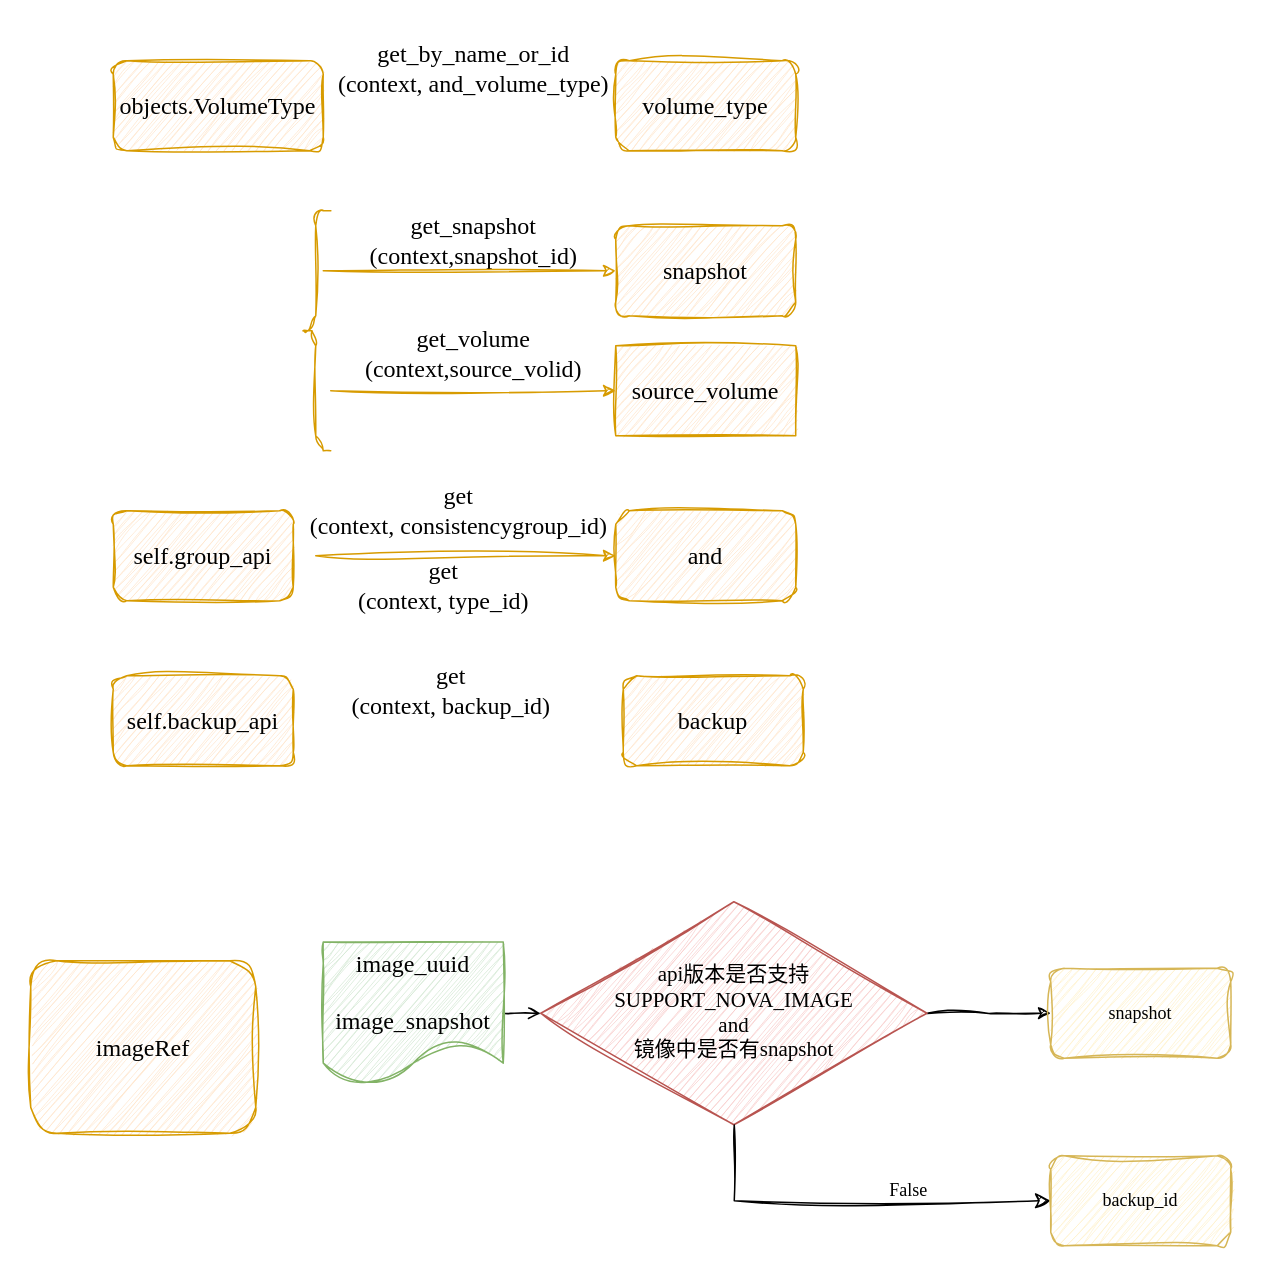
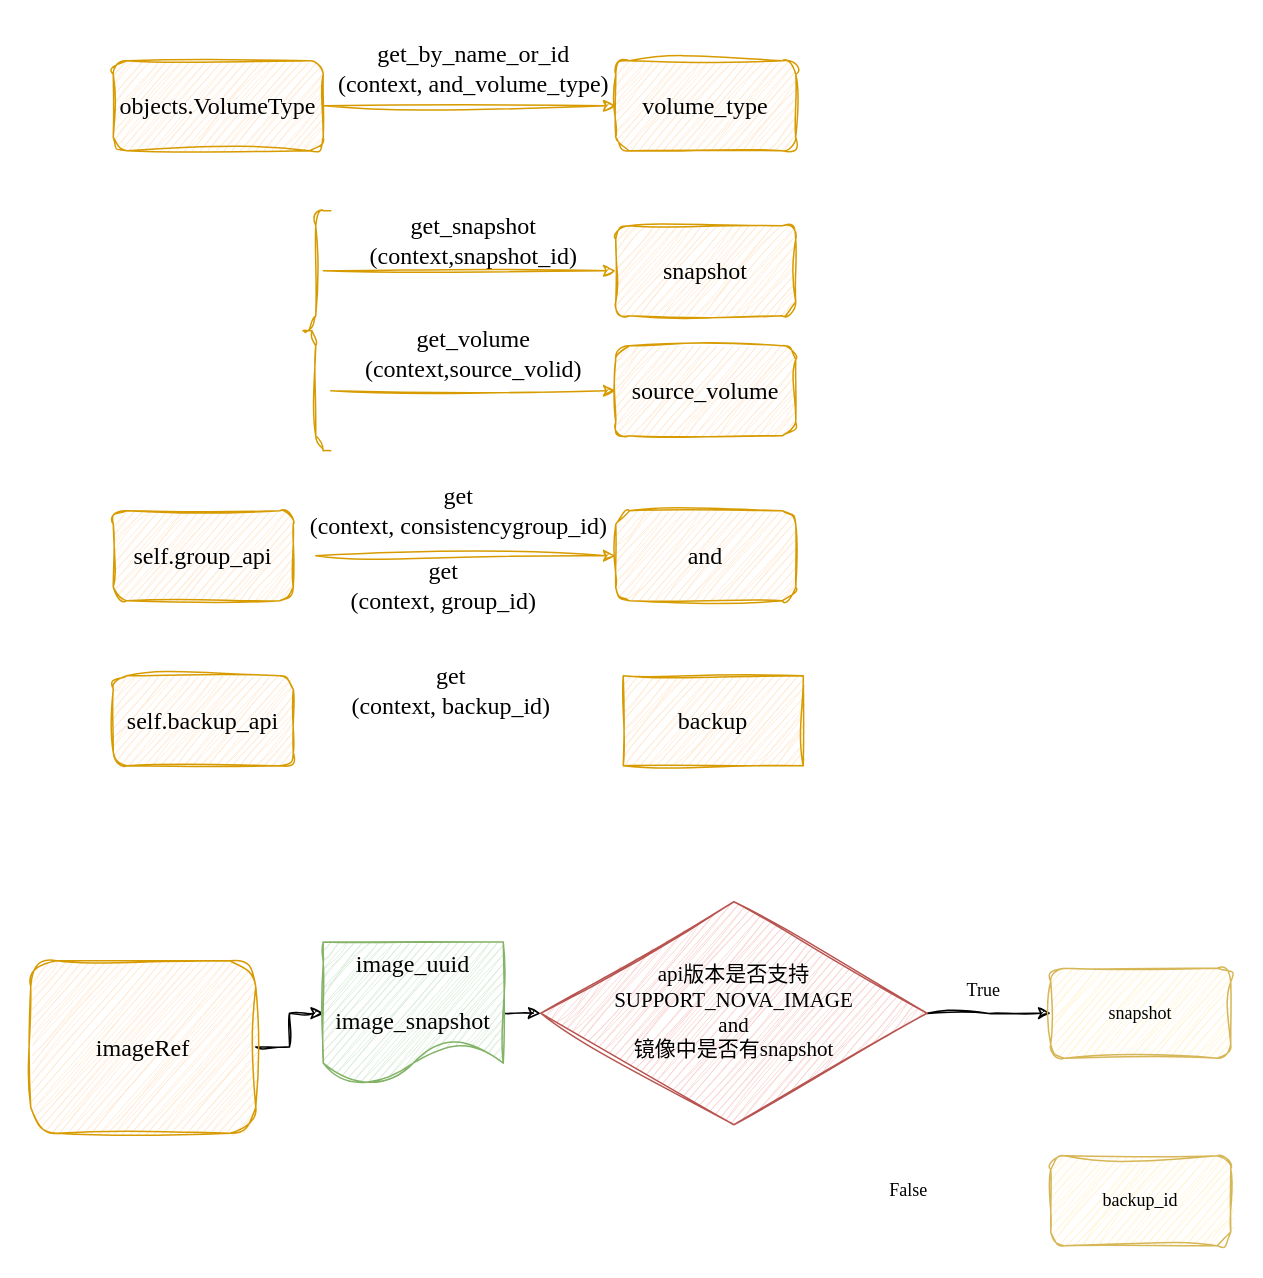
  <mxCell id="0" />
  <mxCell id="1" parent="0" />
  <mxCell id="2" value="&lt;font&gt;volume_type&lt;/font&gt;" style="rounded=1;whiteSpace=wrap;html=1;sketch=1;hachureGap=4;jiggle=2;curveFitting=1;fontFamily=Times New Roman;fillColor=#ffe6cc;strokeColor=#d79b00;fontSize=16;" parent="1" vertex="1"><mxGeometry x="410" y="40" width="120" height="60" as="geometry" /></mxCell>
+ <mxCell id="3" value="" style="edgeStyle=none;orthogonalLoop=1;jettySize=auto;html=1;rounded=0;sketch=1;hachureGap=4;jiggle=2;curveFitting=1;fontFamily=Times New Roman;exitX=1;exitY=0.5;exitDx=0;exitDy=0;entryX=0;entryY=0.5;entryDx=0;entryDy=0;fillColor=#ffe6cc;strokeColor=#d79b00;fontSize=16;" edge="1" parent="1" source="10" target="2"><mxGeometry width="100" relative="1" as="geometry"><mxPoint x="220" y="70" as="sourcePoint" /><mxPoint x="370" y="70" as="targetPoint" /><Array as="points" /></mxGeometry></mxCell>
  <mxCell id="4" value="&lt;div&gt;get_by_name_or_id&lt;div&gt;(context, and_volume_type)&lt;/div&gt;&lt;/div&gt;" style="text;html=1;align=center;verticalAlign=middle;resizable=0;points=[];autosize=1;fontFamily=Times New Roman;fillColor=none;strokeColor=none;fontSize=16;" vertex="1" parent="1"><mxGeometry x="215" y="20" width="200" height="50" as="geometry" /></mxCell>
  <mxCell id="5" value="&lt;font&gt;snapshot&lt;/font&gt;" style="rounded=1;whiteSpace=wrap;html=1;sketch=1;hachureGap=4;jiggle=2;curveFitting=1;fontFamily=Times New Roman;fillColor=#ffe6cc;strokeColor=#d79b00;fontSize=16;" vertex="1" parent="1"><mxGeometry x="410" y="150" width="120" height="60" as="geometry" /></mxCell>
  <mxCell id="6" value="get_snapshot&lt;div&gt;(context,snapshot_id)&lt;/div&gt;" style="text;html=1;align=center;verticalAlign=middle;resizable=0;points=[];autosize=1;fontFamily=Times New Roman;fillColor=none;strokeColor=none;fontSize=16;" vertex="1" parent="1"><mxGeometry x="235" y="135" width="160" height="50" as="geometry" /></mxCell>
- <mxCell id="7" value="&lt;font&gt;source_volume&lt;/font&gt;" style="whiteSpace=wrap;html=1;sketch=1;hachureGap=4;jiggle=2;curveFitting=1;fontFamily=Times New Roman;fillColor=#ffe6cc;strokeColor=#d79b00;fontSize=16;rounded=0;" vertex="1" parent="1"><mxGeometry x="410" y="230" width="120" height="60" as="geometry" /></mxCell>
+ <mxCell id="7" value="&lt;font&gt;source_volume&lt;/font&gt;" style="rounded=1;whiteSpace=wrap;html=1;sketch=1;hachureGap=4;jiggle=2;curveFitting=1;fontFamily=Times New Roman;fillColor=#ffe6cc;strokeColor=#d79b00;fontSize=16;" vertex="1" parent="1"><mxGeometry x="410" y="230" width="120" height="60" as="geometry" /></mxCell>
  <mxCell id="8" value="get_volume&lt;div&gt;(context,source_volid)&lt;/div&gt;" style="text;html=1;align=center;verticalAlign=middle;resizable=0;points=[];autosize=1;fontFamily=Times New Roman;fillColor=none;strokeColor=none;fontSize=16;" vertex="1" parent="1"><mxGeometry x="230" y="210" width="170" height="50" as="geometry" /></mxCell>
  <mxCell id="9" value="get&lt;div&gt;(context, consistencygroup_id)&lt;/div&gt;" style="text;html=1;align=center;verticalAlign=middle;resizable=0;points=[];autosize=1;fontFamily=Times New Roman;fillColor=none;strokeColor=none;fontSize=16;" vertex="1" parent="1"><mxGeometry x="195" y="315" width="220" height="50" as="geometry" /></mxCell>
  <mxCell id="10" value="&lt;span style=&quot;text-wrap-mode: nowrap;&quot;&gt;objects.VolumeType&lt;/span&gt;" style="rounded=1;whiteSpace=wrap;html=1;sketch=1;hachureGap=4;jiggle=2;curveFitting=1;fontFamily=Times New Roman;fillColor=#ffe6cc;strokeColor=#d79b00;fontSize=16;" vertex="1" parent="1"><mxGeometry x="75" y="40" width="140" height="60" as="geometry" /></mxCell>
  <mxCell id="11" style="edgeStyle=orthogonalEdgeStyle;rounded=0;sketch=1;hachureGap=4;jiggle=2;curveFitting=1;orthogonalLoop=1;jettySize=auto;html=1;exitX=0.75;exitY=0.25;exitDx=0;exitDy=0;exitPerimeter=0;fontFamily=Times New Roman;fillColor=#ffe6cc;strokeColor=#d79b00;fontSize=16;" edge="1" parent="1" source="13" target="5"><mxGeometry relative="1" as="geometry" /></mxCell>
  <mxCell id="12" style="edgeStyle=orthogonalEdgeStyle;rounded=0;sketch=1;hachureGap=4;jiggle=2;curveFitting=1;orthogonalLoop=1;jettySize=auto;html=1;exitX=1;exitY=0.75;exitDx=0;exitDy=0;fontFamily=Times New Roman;fillColor=#ffe6cc;strokeColor=#d79b00;fontSize=16;" edge="1" parent="1" source="13" target="7"><mxGeometry relative="1" as="geometry" /></mxCell>
  <mxCell id="13" value="" style="shape=curlyBracket;whiteSpace=wrap;html=1;rounded=1;labelPosition=left;verticalLabelPosition=middle;align=right;verticalAlign=middle;sketch=1;hachureGap=4;jiggle=2;curveFitting=1;fontFamily=Times New Roman;fillColor=#ffe6cc;strokeColor=#d79b00;fontSize=16;" vertex="1" parent="1"><mxGeometry x="200" y="140" width="20" height="160" as="geometry" /></mxCell>
  <mxCell id="14" value="&lt;font&gt;and&lt;/font&gt;" style="rounded=1;whiteSpace=wrap;html=1;sketch=1;hachureGap=4;jiggle=2;curveFitting=1;fontFamily=Times New Roman;fillColor=#ffe6cc;strokeColor=#d79b00;fontSize=16;" vertex="1" parent="1"><mxGeometry x="410" y="340" width="120" height="60" as="geometry" /></mxCell>
  <mxCell id="15" value="" style="edgeStyle=none;orthogonalLoop=1;jettySize=auto;html=1;rounded=0;sketch=1;hachureGap=4;jiggle=2;curveFitting=1;fontFamily=Times New Roman;exitX=1;exitY=0.5;exitDx=0;exitDy=0;entryX=0;entryY=0.5;entryDx=0;entryDy=0;fillColor=#ffe6cc;strokeColor=#d79b00;fontSize=16;" edge="1" parent="1" target="14"><mxGeometry width="100" relative="1" as="geometry"><mxPoint x="210" y="370" as="sourcePoint" /><mxPoint x="360" y="370" as="targetPoint" /><Array as="points" /></mxGeometry></mxCell>
  <mxCell id="16" value="&lt;span style=&quot;text-wrap-mode: nowrap;&quot;&gt;self.group_api&lt;/span&gt;" style="rounded=1;whiteSpace=wrap;html=1;sketch=1;hachureGap=4;jiggle=2;curveFitting=1;fontFamily=Times New Roman;fillColor=#ffe6cc;strokeColor=#d79b00;fontSize=16;" vertex="1" parent="1"><mxGeometry x="75" y="340" width="120" height="60" as="geometry" /></mxCell>
- <mxCell id="17" value="&lt;div&gt;get&lt;/div&gt;&lt;div&gt;(context, type_id)&lt;/div&gt;" style="text;html=1;align=center;verticalAlign=middle;resizable=0;points=[];autosize=1;fontFamily=Times New Roman;fillColor=none;strokeColor=none;fontSize=16;" vertex="1" parent="1"><mxGeometry x="220" y="365" width="150" height="50" as="geometry" /></mxCell>
+ <mxCell id="17" value="&lt;div&gt;get&lt;/div&gt;&lt;div&gt;(context, group_id)&lt;/div&gt;" style="text;html=1;align=center;verticalAlign=middle;resizable=0;points=[];autosize=1;fontFamily=Times New Roman;fillColor=none;strokeColor=none;fontSize=16;" vertex="1" parent="1"><mxGeometry x="220" y="365" width="150" height="50" as="geometry" /></mxCell>
  <mxCell id="18" value="&lt;span style=&quot;text-wrap-mode: nowrap;&quot;&gt;self.backup_api&lt;/span&gt;" style="rounded=1;whiteSpace=wrap;html=1;sketch=1;hachureGap=4;jiggle=2;curveFitting=1;fontFamily=Times New Roman;fillColor=#ffe6cc;strokeColor=#d79b00;fontSize=16;" vertex="1" parent="1"><mxGeometry x="75" y="450" width="120" height="60" as="geometry" /></mxCell>
- <mxCell id="19" value="&lt;font&gt;backup&lt;/font&gt;" style="rounded=1;whiteSpace=wrap;html=1;sketch=1;hachureGap=4;jiggle=2;curveFitting=1;fontFamily=Times New Roman;fillColor=#ffe6cc;strokeColor=#d79b00;fontSize=16;" vertex="1" parent="1"><mxGeometry x="415" y="450" width="120" height="60" as="geometry" /></mxCell>
+ <mxCell id="19" value="&lt;font&gt;backup&lt;/font&gt;" style="whiteSpace=wrap;html=1;sketch=1;hachureGap=4;jiggle=2;curveFitting=1;fontFamily=Times New Roman;fillColor=#ffe6cc;strokeColor=#d79b00;fontSize=16;rounded=0;" vertex="1" parent="1"><mxGeometry x="415" y="450" width="120" height="60" as="geometry" /></mxCell>
  <mxCell id="20" value="&lt;div&gt;&lt;div&gt;get&lt;/div&gt;&lt;div&gt;(context, backup_id)&lt;/div&gt;&lt;/div&gt;" style="text;html=1;align=center;verticalAlign=middle;resizable=0;points=[];autosize=1;fontFamily=Times New Roman;fillColor=none;strokeColor=none;fontSize=16;" vertex="1" parent="1"><mxGeometry x="220" y="435" width="160" height="50" as="geometry" /></mxCell>
+ <mxCell id="21" value="" style="edgeStyle=orthogonalEdgeStyle;rounded=0;sketch=1;hachureGap=4;jiggle=2;curveFitting=1;orthogonalLoop=1;jettySize=auto;html=1;fontFamily=Architects Daughter;fontSource=https%3A%2F%2Ffonts.googleapis.com%2Fcss%3Ffamily%3DArchitects%2BDaughter;" edge="1" parent="1" source="22" target="27"><mxGeometry relative="1" as="geometry" /></mxCell>
  <mxCell id="22" value="&lt;span style=&quot;text-wrap-mode: nowrap;&quot;&gt;imageRef&lt;/span&gt;" style="rounded=1;whiteSpace=wrap;html=1;sketch=1;hachureGap=4;jiggle=2;curveFitting=1;fontFamily=Times New Roman;fillColor=#ffe6cc;strokeColor=#d79b00;fontSize=16;" vertex="1" parent="1"><mxGeometry x="20" y="640" width="150" height="115" as="geometry" /></mxCell>
  <mxCell id="23" value="" style="edgeStyle=orthogonalEdgeStyle;rounded=0;sketch=1;hachureGap=4;jiggle=2;curveFitting=1;orthogonalLoop=1;jettySize=auto;html=1;fontFamily=Architects Daughter;fontSource=https%3A%2F%2Ffonts.googleapis.com%2Fcss%3Ffamily%3DArchitects%2BDaughter;" edge="1" parent="1" source="24" target="25"><mxGeometry relative="1" as="geometry" /></mxCell>
  <mxCell id="24" value="&lt;div&gt;&lt;font style=&quot;font-size: 14px;&quot;&gt;api版本是否支持&lt;span style=&quot;background-color: transparent; color: light-dark(rgb(0, 0, 0), rgb(255, 255, 255));&quot;&gt;SUPPORT_NOVA_IMAGE&lt;/span&gt;&lt;/font&gt;&lt;/div&gt;&lt;div&gt;&lt;font style=&quot;font-size: 14px;&quot;&gt;and&lt;/font&gt;&lt;/div&gt;&lt;font style=&quot;font-size: 14px;&quot;&gt;镜像中是否有snapshot&lt;/font&gt;" style="html=1;whiteSpace=wrap;aspect=fixed;shape=isoRectangle;sketch=1;hachureGap=4;jiggle=2;curveFitting=1;fontFamily=Architects Daughter;fontSource=https%3A%2F%2Ffonts.googleapis.com%2Fcss%3Ffamily%3DArchitects%2BDaughter;fillColor=#f8cecc;strokeColor=#b85450;" vertex="1" parent="1"><mxGeometry x="360" y="597.75" width="257.5" height="154.5" as="geometry" /></mxCell>
  <mxCell id="25" value="snapshot" style="rounded=1;whiteSpace=wrap;html=1;fontFamily=Architects Daughter;sketch=1;hachureGap=4;jiggle=2;curveFitting=1;fontSource=https%3A%2F%2Ffonts.googleapis.com%2Fcss%3Ffamily%3DArchitects%2BDaughter;fillColor=#fff2cc;strokeColor=#d6b656;" vertex="1" parent="1"><mxGeometry x="700" y="645" width="120" height="60" as="geometry" /></mxCell>
- <mxCell id="26" value="" style="edgeStyle=orthogonalEdgeStyle;rounded=0;sketch=1;hachureGap=4;jiggle=2;curveFitting=1;orthogonalLoop=1;jettySize=auto;html=1;fontFamily=Architects Daughter;fontSource=https%3A%2F%2Ffonts.googleapis.com%2Fcss%3Ffamily%3DArchitects%2BDaughter;endArrow=open;" edge="1" parent="1" source="27" target="24"><mxGeometry relative="1" as="geometry" /></mxCell>
+ <mxCell id="26" value="" style="edgeStyle=orthogonalEdgeStyle;rounded=0;sketch=1;hachureGap=4;jiggle=2;curveFitting=1;orthogonalLoop=1;jettySize=auto;html=1;fontFamily=Architects Daughter;fontSource=https%3A%2F%2Ffonts.googleapis.com%2Fcss%3Ffamily%3DArchitects%2BDaughter;" edge="1" parent="1" source="27" target="24"><mxGeometry relative="1" as="geometry" /></mxCell>
  <mxCell id="27" value="image_uuid&lt;div&gt;&lt;br&gt;&lt;div&gt;image_snapshot&lt;/div&gt;&lt;/div&gt;" style="shape=document;whiteSpace=wrap;html=1;boundedLbl=1;fontSize=16;fontFamily=Times New Roman;fillColor=#d5e8d4;strokeColor=#82b366;rounded=1;sketch=1;hachureGap=4;jiggle=2;curveFitting=1;" vertex="1" parent="1"><mxGeometry x="215" y="627.5" width="120" height="95" as="geometry" /></mxCell>
- <mxCell id="29" value="" style="edgeStyle=segmentEdgeStyle;endArrow=classic;html=1;curved=0;rounded=0;endSize=8;startSize=8;sketch=1;hachureGap=4;jiggle=2;curveFitting=1;fontFamily=Architects Daughter;fontSource=https%3A%2F%2Ffonts.googleapis.com%2Fcss%3Ffamily%3DArchitects%2BDaughter;exitX=0.501;exitY=0.982;exitDx=0;exitDy=0;exitPerimeter=0;entryX=0;entryY=0.5;entryDx=0;entryDy=0;" edge="1" parent="1" source="24" target="31"><mxGeometry width="50" height="50" relative="1" as="geometry"><mxPoint x="550" y="760" as="sourcePoint" /><mxPoint x="610" y="800" as="targetPoint" /><Array as="points"><mxPoint x="489" y="800" /></Array></mxGeometry></mxCell>
+ <mxCell id="28" value="True" style="text;html=1;align=center;verticalAlign=middle;resizable=0;points=[];autosize=1;strokeColor=none;fillColor=none;fontFamily=Architects Daughter;fontSource=https%3A%2F%2Ffonts.googleapis.com%2Fcss%3Ffamily%3DArchitects%2BDaughter;" vertex="1" parent="1"><mxGeometry x="630" y="645" width="50" height="30" as="geometry" /></mxCell>
  <mxCell id="30" value="False" style="text;html=1;align=center;verticalAlign=middle;resizable=0;points=[];autosize=1;strokeColor=none;fillColor=none;fontFamily=Architects Daughter;fontSource=https%3A%2F%2Ffonts.googleapis.com%2Fcss%3Ffamily%3DArchitects%2BDaughter;" vertex="1" parent="1"><mxGeometry x="580" y="778" width="50" height="30" as="geometry" /></mxCell>
  <mxCell id="31" value="backup_id" style="rounded=1;whiteSpace=wrap;html=1;fontFamily=Architects Daughter;sketch=1;hachureGap=4;jiggle=2;curveFitting=1;fontSource=https%3A%2F%2Ffonts.googleapis.com%2Fcss%3Ffamily%3DArchitects%2BDaughter;fillColor=#fff2cc;strokeColor=#d6b656;" vertex="1" parent="1"><mxGeometry x="700" y="770" width="120" height="60" as="geometry" /></mxCell>
